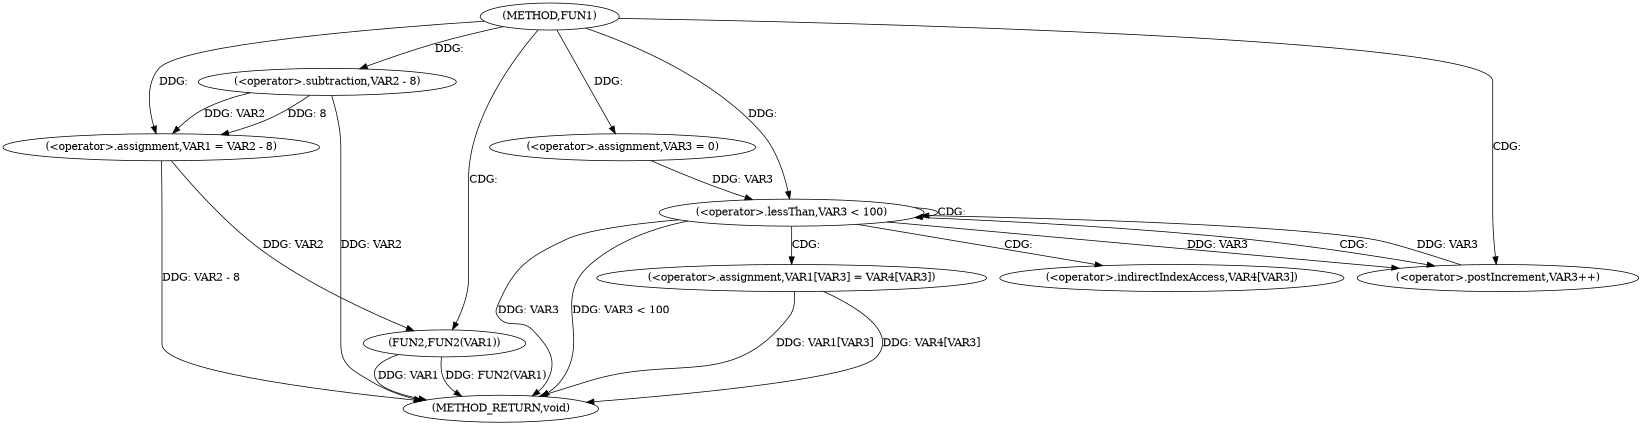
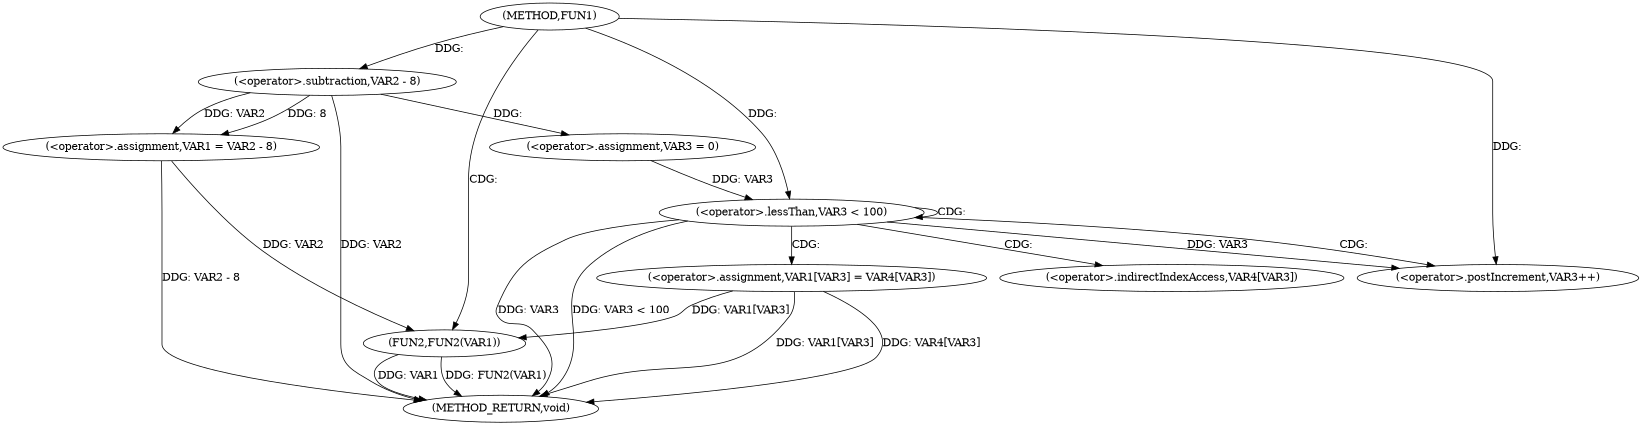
  digraph {
    n1 [label="(METHOD,FUN1)"]
    n2 [label="(<operator>.assignment,VAR1 = VAR2 - 8)"]
    n3 [label="(<operator>.subtraction,VAR2 - 8)"]
    n4 [label="(<operator>.assignment,VAR3 = 0)"]
    n5 [label="(<operator>.lessThan,VAR3 < 100)"]
    n6 [label="(<operator>.postIncrement,VAR3++)"]
    n7 [label="(FUN2,FUN2(VAR1))"]
    n8 [label="(METHOD_RETURN,void)"]
    n9 [label="(<operator>.assignment,VAR1[VAR3] = VAR4[VAR3])"]
    n10 [label="(<operator>.indirectIndexAccess,VAR4[VAR3])"]
-   n1 -> n2 [label="DDG: "]
    n1 -> n3 [label="DDG: "]
-   n1 -> n4 [label="DDG: "]
+   n3 -> n4 [label="DDG: "]
    n1 -> n5 [label="DDG: "]
-   n1 -> n6 [label="CDG: "]
+   n1 -> n6 [label="DDG: "]
    n1 -> n7 [label="CDG: "]
    n2 -> n7 [label="DDG: VAR2"]
    n2 -> n8 [label="DDG: VAR2 - 8"]
    n3 -> n2 [label="DDG: VAR2"]
    n3 -> n2 [label="DDG: 8"]
    n3 -> n8 [label="DDG: VAR2"]
    n4 -> n5 [label="DDG: VAR3"]
    n5 -> n5 [label="CDG: "]
    n5 -> n6 [label="DDG: VAR3"]
    n5 -> n6 [label="CDG: "]
    n5 -> n8 [label="DDG: VAR3"]
    n5 -> n8 [label="DDG: VAR3 < 100"]
    n5 -> n9 [label="CDG: "]
    n5 -> n10 [label="CDG: "]
-   n6 -> n5 [label="DDG: VAR3"]
    n7 -> n8 [label="DDG: FUN2(VAR1)"]
    n7 -> n8 [label="DDG: VAR1"]
+   n9 -> n7 [label="DDG: VAR1[VAR3]"]
    n9 -> n8 [label="DDG: VAR1[VAR3]"]
    n9 -> n8 [label="DDG: VAR4[VAR3]"]
  }
